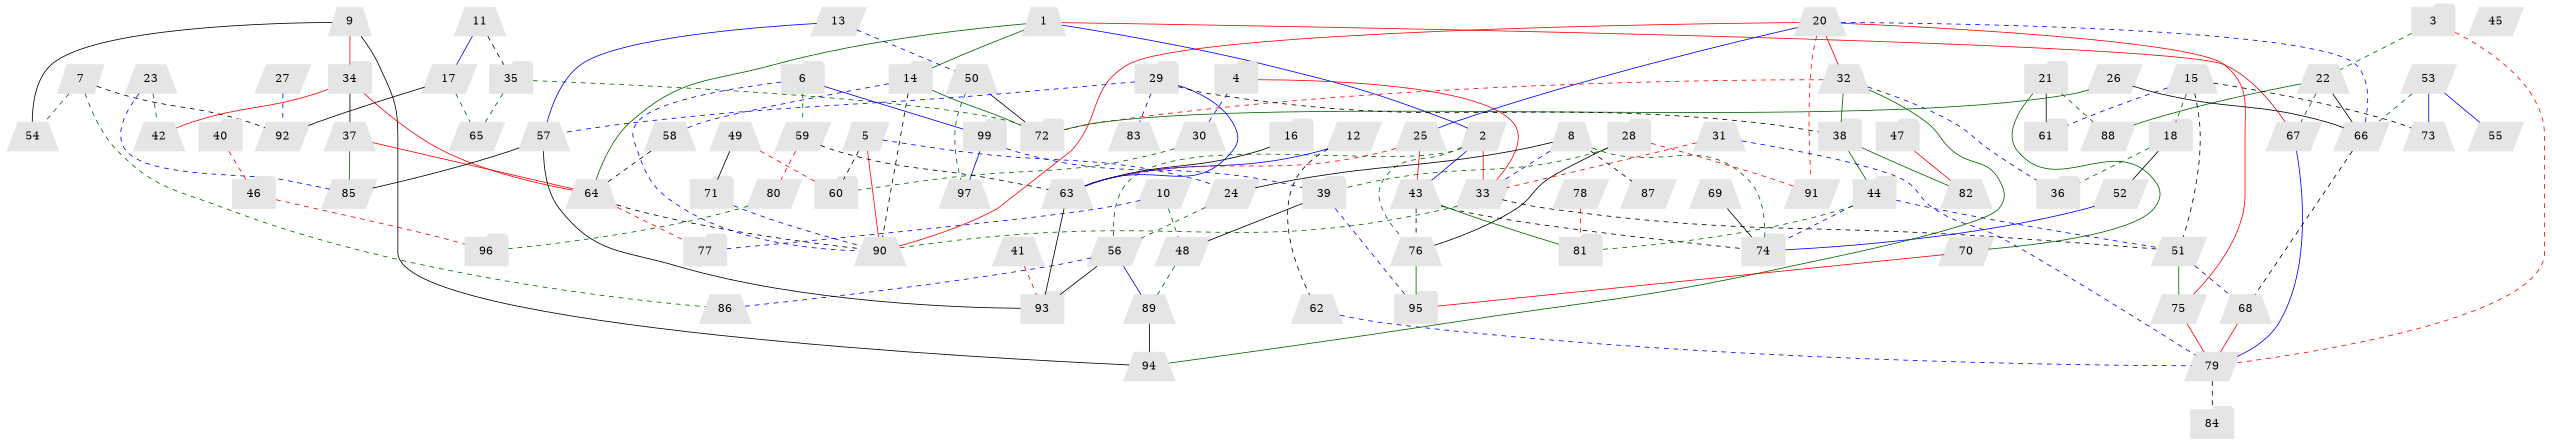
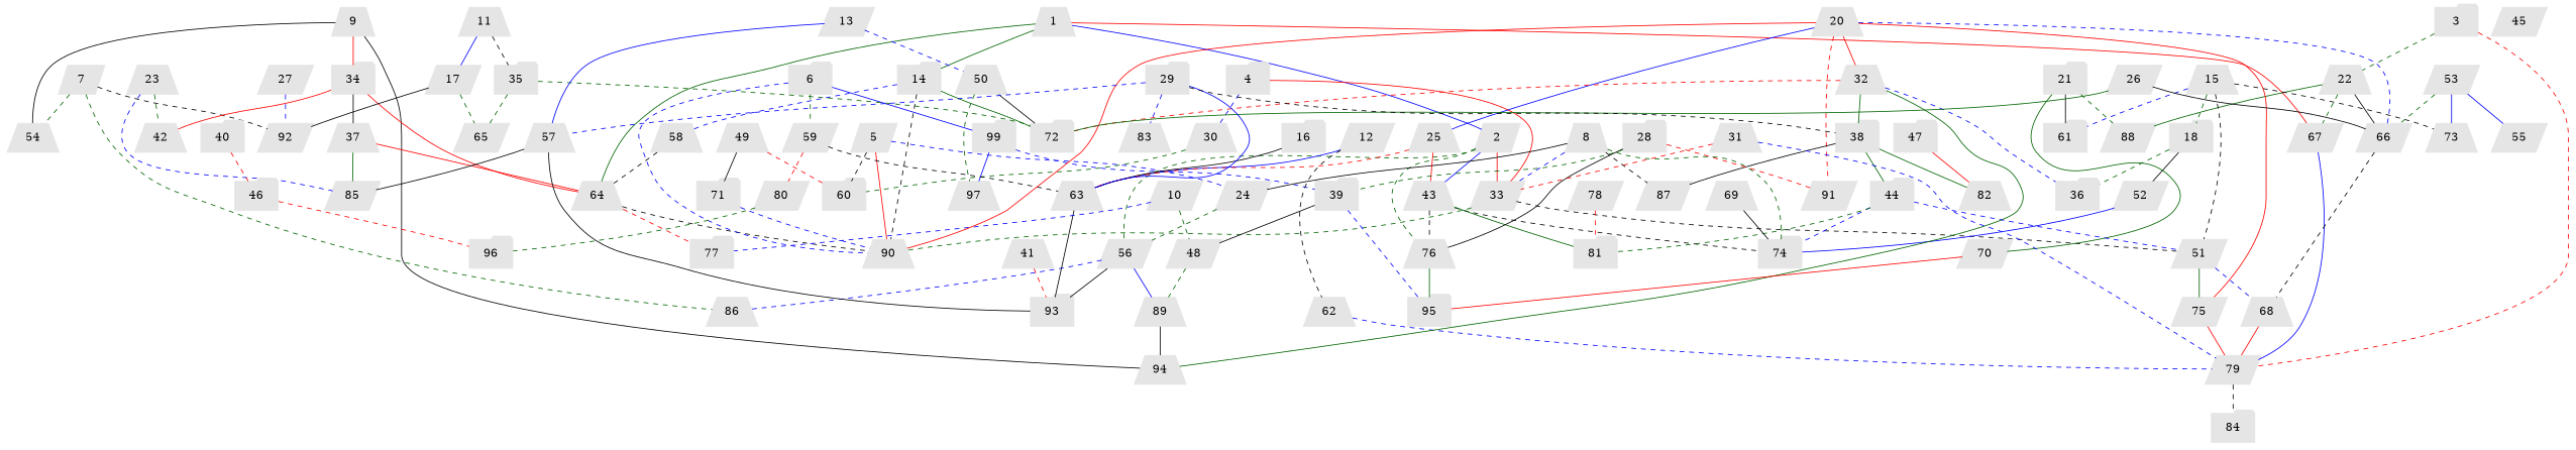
  graph {
    node [color=gray90 shape=trapezium style=filled]
    edge [color=darkgreen style=dashed]
    2 [shape=parallelogram]
    1
    14 [shape=folder]
    64
    67 [shape=parallelogram]
    33 [shape=parallelogram]
    43
    56 [shape=parallelogram]
    76
    90
    58
    72 [shape=folder]
    77 [shape=folder]
    79 [shape=parallelogram]
    51 [shape=parallelogram]
    74 [shape=folder]
    81 [shape=folder]
    86
    93 [shape=folder]
    89
    95 [shape=folder]
    3 [shape=folder]
    22
    66 [shape=parallelogram]
    88 [shape=parallelogram]
    84 [shape=folder]
    4 [shape=folder]
    30
    60 [shape=folder]
    5 [shape=parallelogram]
    24 [shape=parallelogram]
    6 [shape=folder]
    n33 [label=99 shape=folder]
    59 [shape=parallelogram]
    39 [shape=folder]
    97
    63
    80 [shape=parallelogram]
    7 [shape=parallelogram]
    54
    92 [shape=parallelogram]
    8
    87 [shape=parallelogram]
    9
    34 [shape=folder]
    94
    42
    37
    10 [shape=parallelogram]
    48 [shape=parallelogram]
    17 [shape=parallelogram]
    11
    35 [shape=folder]
    65 [shape=parallelogram]
    12 [shape=parallelogram]
    62
    13 [shape=parallelogram]
    50
    57
    85 [shape=parallelogram]
    18 [shape=folder]
    15
    61 [shape=folder]
    73
    36 [shape=folder]
    52 [shape=parallelogram]
    75 [shape=parallelogram]
    68
    16 [shape=folder]
    20
    25
    32
    91 [shape=parallelogram]
    38 [shape=folder]
    21 [shape=folder]
    70 [shape=parallelogram]
    23
    26 [shape=parallelogram]
    27 [shape=parallelogram]
    28 [shape=folder]
    29 [shape=folder]
    83
    44 [shape=folder]
    82
    31
    40 [shape=folder]
    46 [shape=folder]
    96 [shape=folder]
    41
    45 [shape=parallelogram]
    47 [shape=folder]
    49
    71 [shape=folder]
    53 [shape=parallelogram]
    55 [shape=parallelogram]
    69
    78 [shape=parallelogram]
    2 -- 33 [color=red style=solid]
    2 -- 43 [color=blue style=solid]
    2 -- 56
    2 -- 76
    1 -- 2 [color=blue style=solid]
    1 -- 14 [style=solid]
    1 -- 64 [style=solid]
    1 -- 67 [color=red style=solid]
    14 -- 90 [color=black]
    14 -- 58 [color=blue]
    14 -- 72 [style=solid]
    64 -- 90 [color=black]
    64 -- 77 [color=red]
    67 -- 79 [color=blue style=solid]
    33 -- 90
    33 -- 51 [color=black]
    43 -- 76 [color=black]
    43 -- 74 [color=black]
    43 -- 81 [style=solid]
    56 -- 86 [color=blue]
    56 -- 93 [color=black style=solid]
    56 -- 89 [color=blue style=solid]
    76 -- 95 [style=solid]
    58 -- 64 [color=black]
    79 -- 84 [color=black]
    51 -- 75 [style=solid]
    51 -- 68 [color=blue]
    89 -- 94 [color=black style=solid]
    3 -- 79 [color=red]
    3 -- 22
    22 -- 67
    22 -- 66 [color=black style=solid]
    22 -- 88 [style=solid]
    66 -- 68 [color=black]
    4 -- 33 [color=red style=solid]
    4 -- 30 [color=blue]
    30 -- 60
    5 -- 90 [color=red style=solid]
    5 -- 60 [color=black]
    5 -- 24 [color=blue]
    24 -- 56
    6 -- 90 [color=blue]
    6 -- n33 [color=blue style=solid]
    6 -- 59
    n33 -- 39 [color=blue]
    n33 -- 97 [color=blue style=solid]
    59 -- 63 [color=black]
    59 -- 80 [color=red]
    39 -- 95 [color=blue]
    39 -- 48 [color=black style=solid]
    63 -- 93 [color=black style=solid]
    80 -- 96
    7 -- 86
    7 -- 54
    7 -- 92 [color=black]
    8 -- 33 [color=blue]
    8 -- 74
    8 -- 24 [color=black style=solid]
    8 -- 87 [color=black]
    9 -- 54 [color=black style=solid]
    9 -- 34 [color=red style=solid]
    9 -- 94 [color=black style=solid]
    34 -- 64 [color=red style=solid]
    34 -- 42 [color=red style=solid]
    34 -- 37 [color=black style=solid]
    37 -- 64 [color=red style=solid]
    37 -- 85 [style=solid]
    10 -- 77 [color=blue]
    10 -- 48
    48 -- 89
    17 -- 92 [color=black style=solid]
    17 -- 65
    11 -- 17 [color=blue style=solid]
    11 -- 35 [color=black]
    35 -- 72
    35 -- 65
    12 -- 63 [color=blue style=solid]
    12 -- 62 [color=black]
    62 -- 79 [color=blue]
    13 -- 50 [color=blue]
    13 -- 57 [color=blue style=solid]
    50 -- 72 [color=black style=solid]
    50 -- 97
    57 -- 93 [color=black style=solid]
    57 -- 85 [color=black style=solid]
    18 -- 36
    18 -- 52 [color=black style=solid]
    15 -- 51 [color=black]
    15 -- 18
    15 -- 61 [color=blue]
    15 -- 73 [color=black]
    52 -- 74 [color=blue style=solid]
    75 -- 79 [color=red style=solid]
    68 -- 79 [color=red style=solid]
    16 -- 63 [color=black style=solid]
    20 -- 90 [color=red style=solid]
    20 -- 66 [color=blue]
    20 -- 75 [color=red style=solid]
    20 -- 25 [color=blue style=solid]
    20 -- 32 [color=red style=solid]
    20 -- 91 [color=red]
    25 -- 43 [color=red style=solid]
    25 -- 63 [color=red]
    32 -- 72 [color=red]
    32 -- 94 [style=solid]
    32 -- 36 [color=blue]
    32 -- 38 [style=solid]
+   38 -- 87 [color=black style=solid]
    38 -- 44 [style=solid]
    38 -- 82 [style=solid]
    21 -- 88
    21 -- 61 [color=black style=solid]
    21 -- 70 [style=solid]
    70 -- 95 [color=red style=solid]
    23 -- 42
    23 -- 85 [color=blue]
    26 -- 72 [style=solid]
    26 -- 66 [color=black style=solid]
    27 -- 92 [color=blue]
    28 -- 76 [color=black style=solid]
    28 -- 39
    28 -- 91 [color=red]
    29 -- 63 [color=blue style=solid]
    29 -- 57 [color=blue]
    29 -- 38 [color=black]
    29 -- 83 [color=blue]
    44 -- 51 [color=blue]
    44 -- 74 [color=blue]
    44 -- 81
    31 -- 33 [color=red]
    31 -- 79 [color=blue]
    40 -- 46 [color=red]
    46 -- 96 [color=red]
    41 -- 93 [color=red]
    47 -- 82 [color=red style=solid]
    49 -- 60 [color=red]
    49 -- 71 [color=black style=solid]
    71 -- 90 [color=blue]
    53 -- 66
    53 -- 73 [color=blue style=solid]
    53 -- 55 [color=blue style=solid]
    69 -- 74 [color=black style=solid]
    78 -- 81 [color=red]
  }
